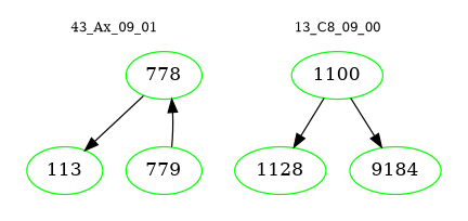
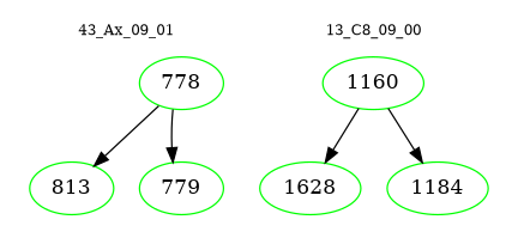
  digraph {
    node [color=green]
    edge [color=black]
    n1 [label=778]
-   n2 [label=113]
+   n2 [label=813]
    n3 [label=779]
-   n4 [label=1100]
-   n5 [label=1128]
-   n6 [label=9184]
+   n4 [label=1160]
+   n5 [label=1628]
+   n6 [label=1184]
    subgraph cluster_1 {
      color=white
      fontsize=10
      label="43_Ax_09_01"
      n1
      n2
      n3
    }
    subgraph cluster_2 {
      color=white
      fontsize=10
      label="13_C8_09_00"
      n4
      n5
      n6
    }
    n1 -> n2
-   n3 -> n1
+   n1 -> n3
    n4 -> n5
    n4 -> n6
  }
